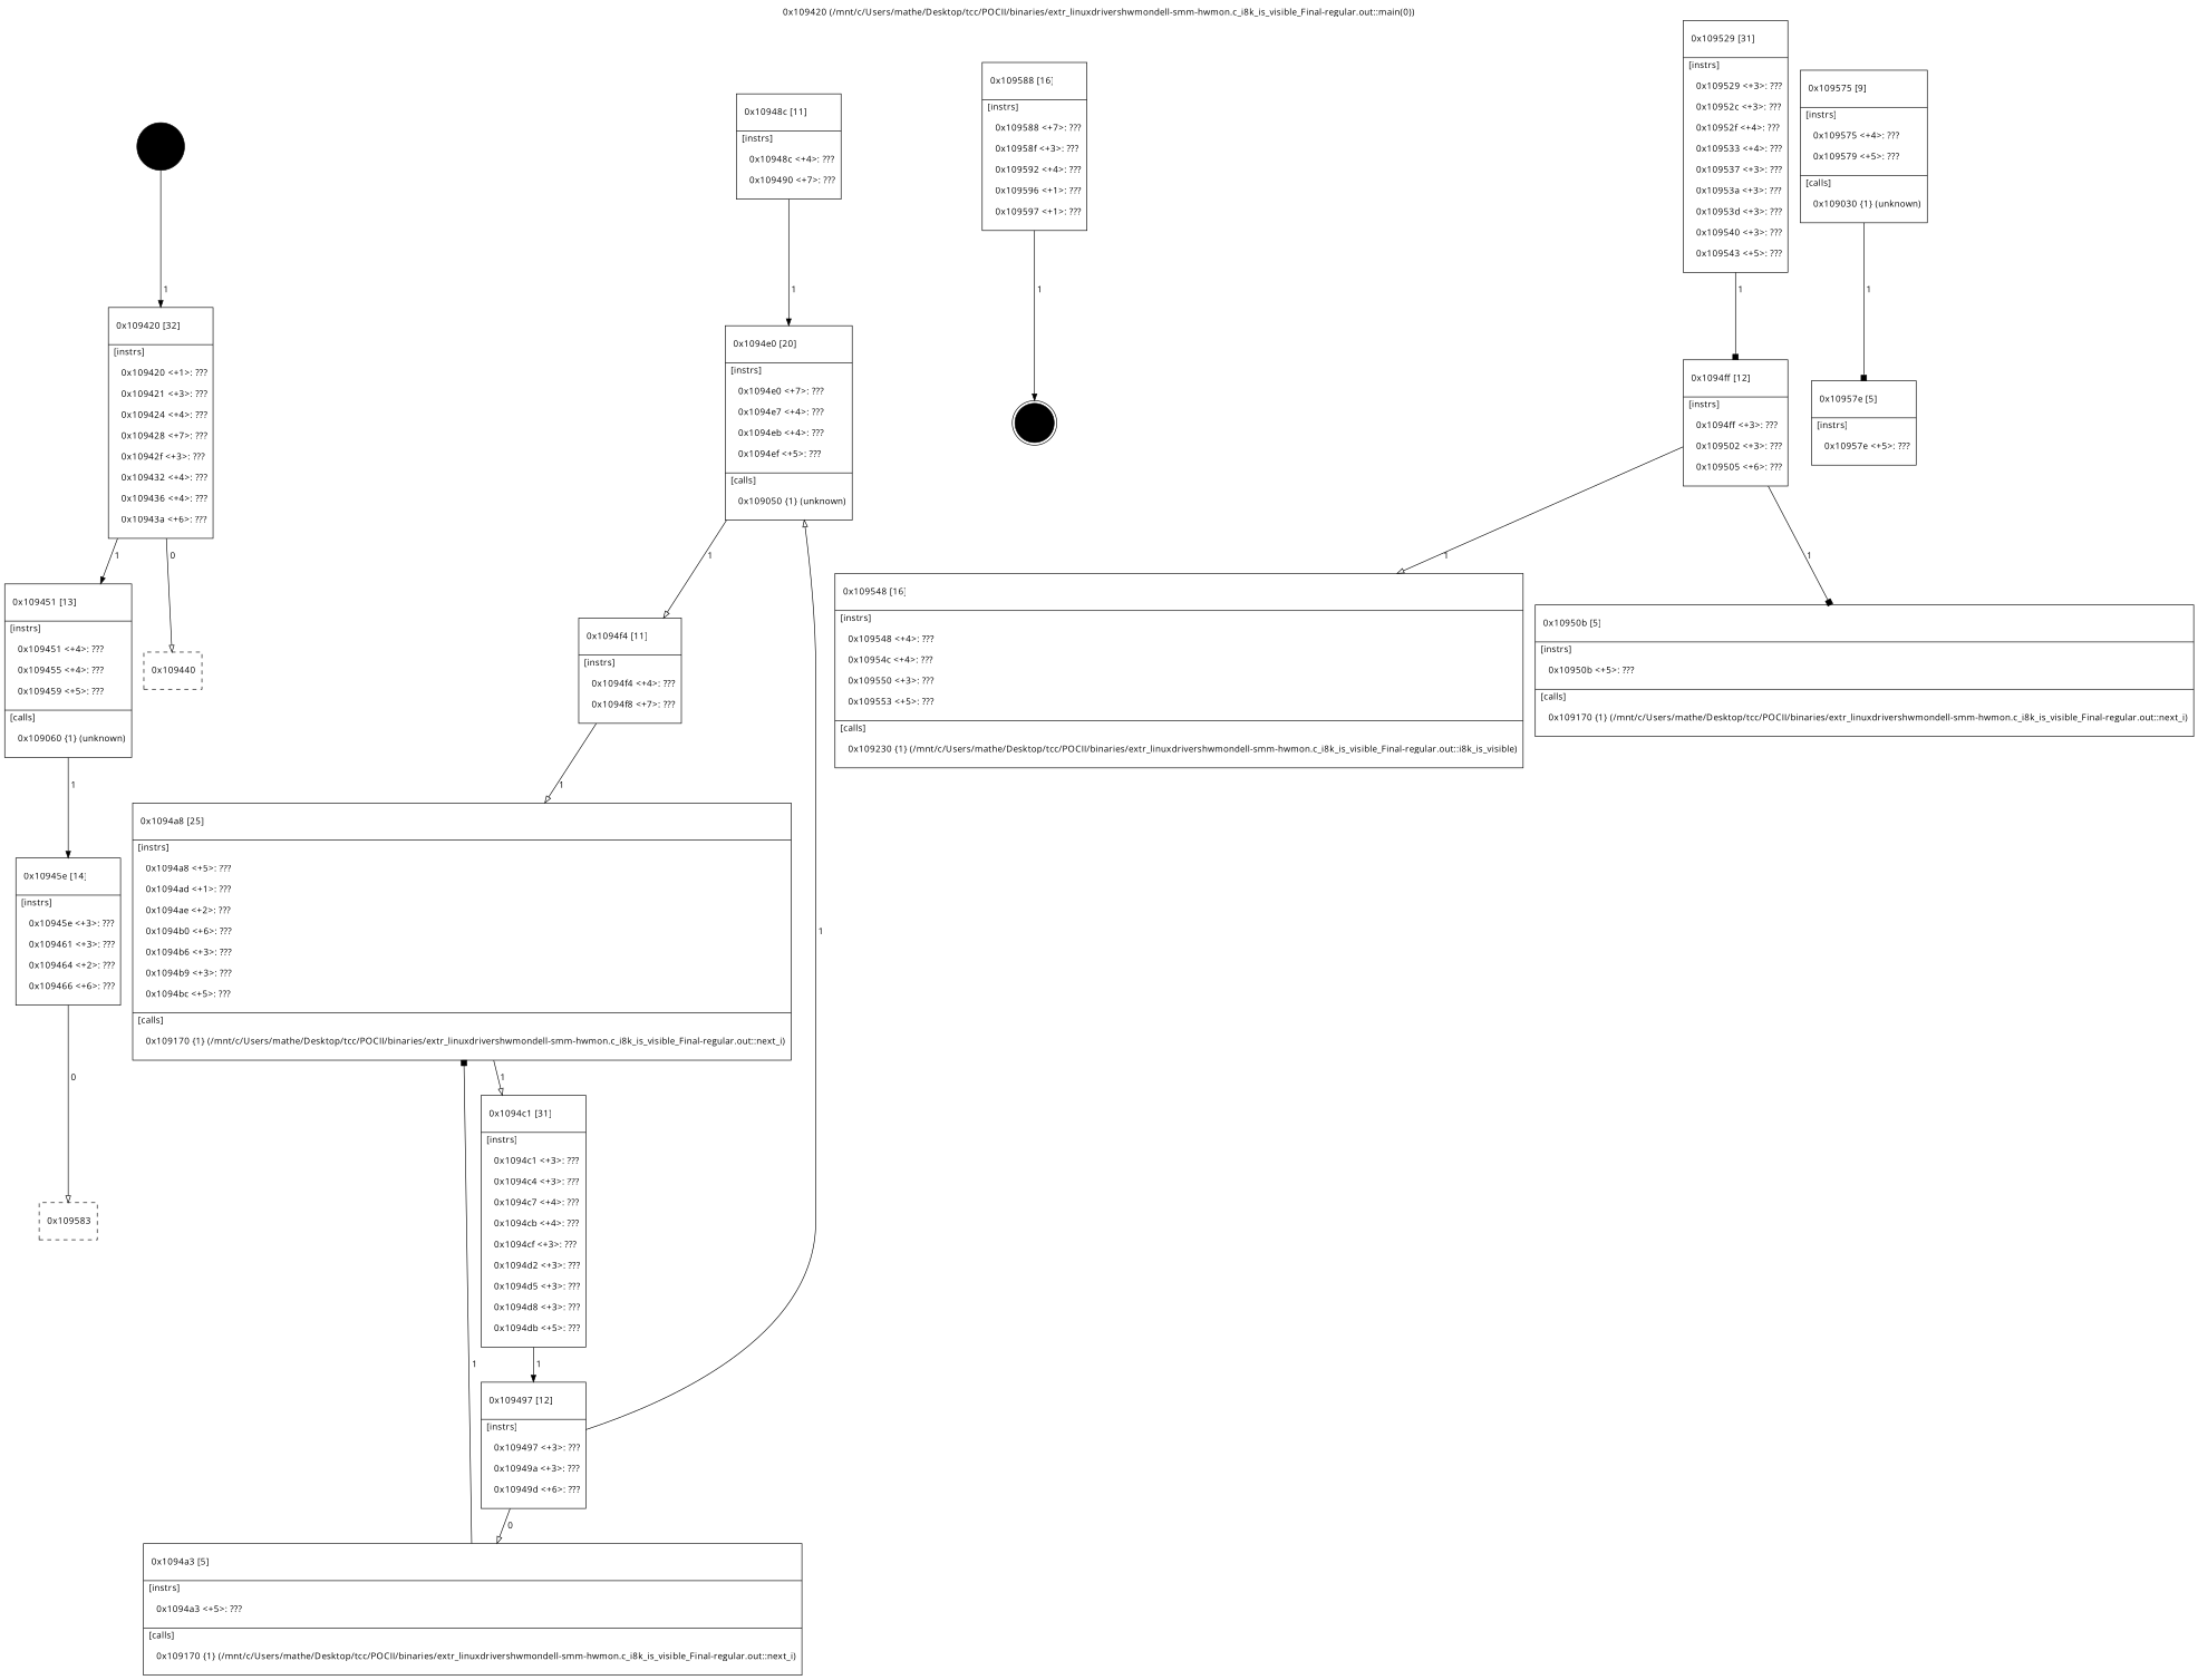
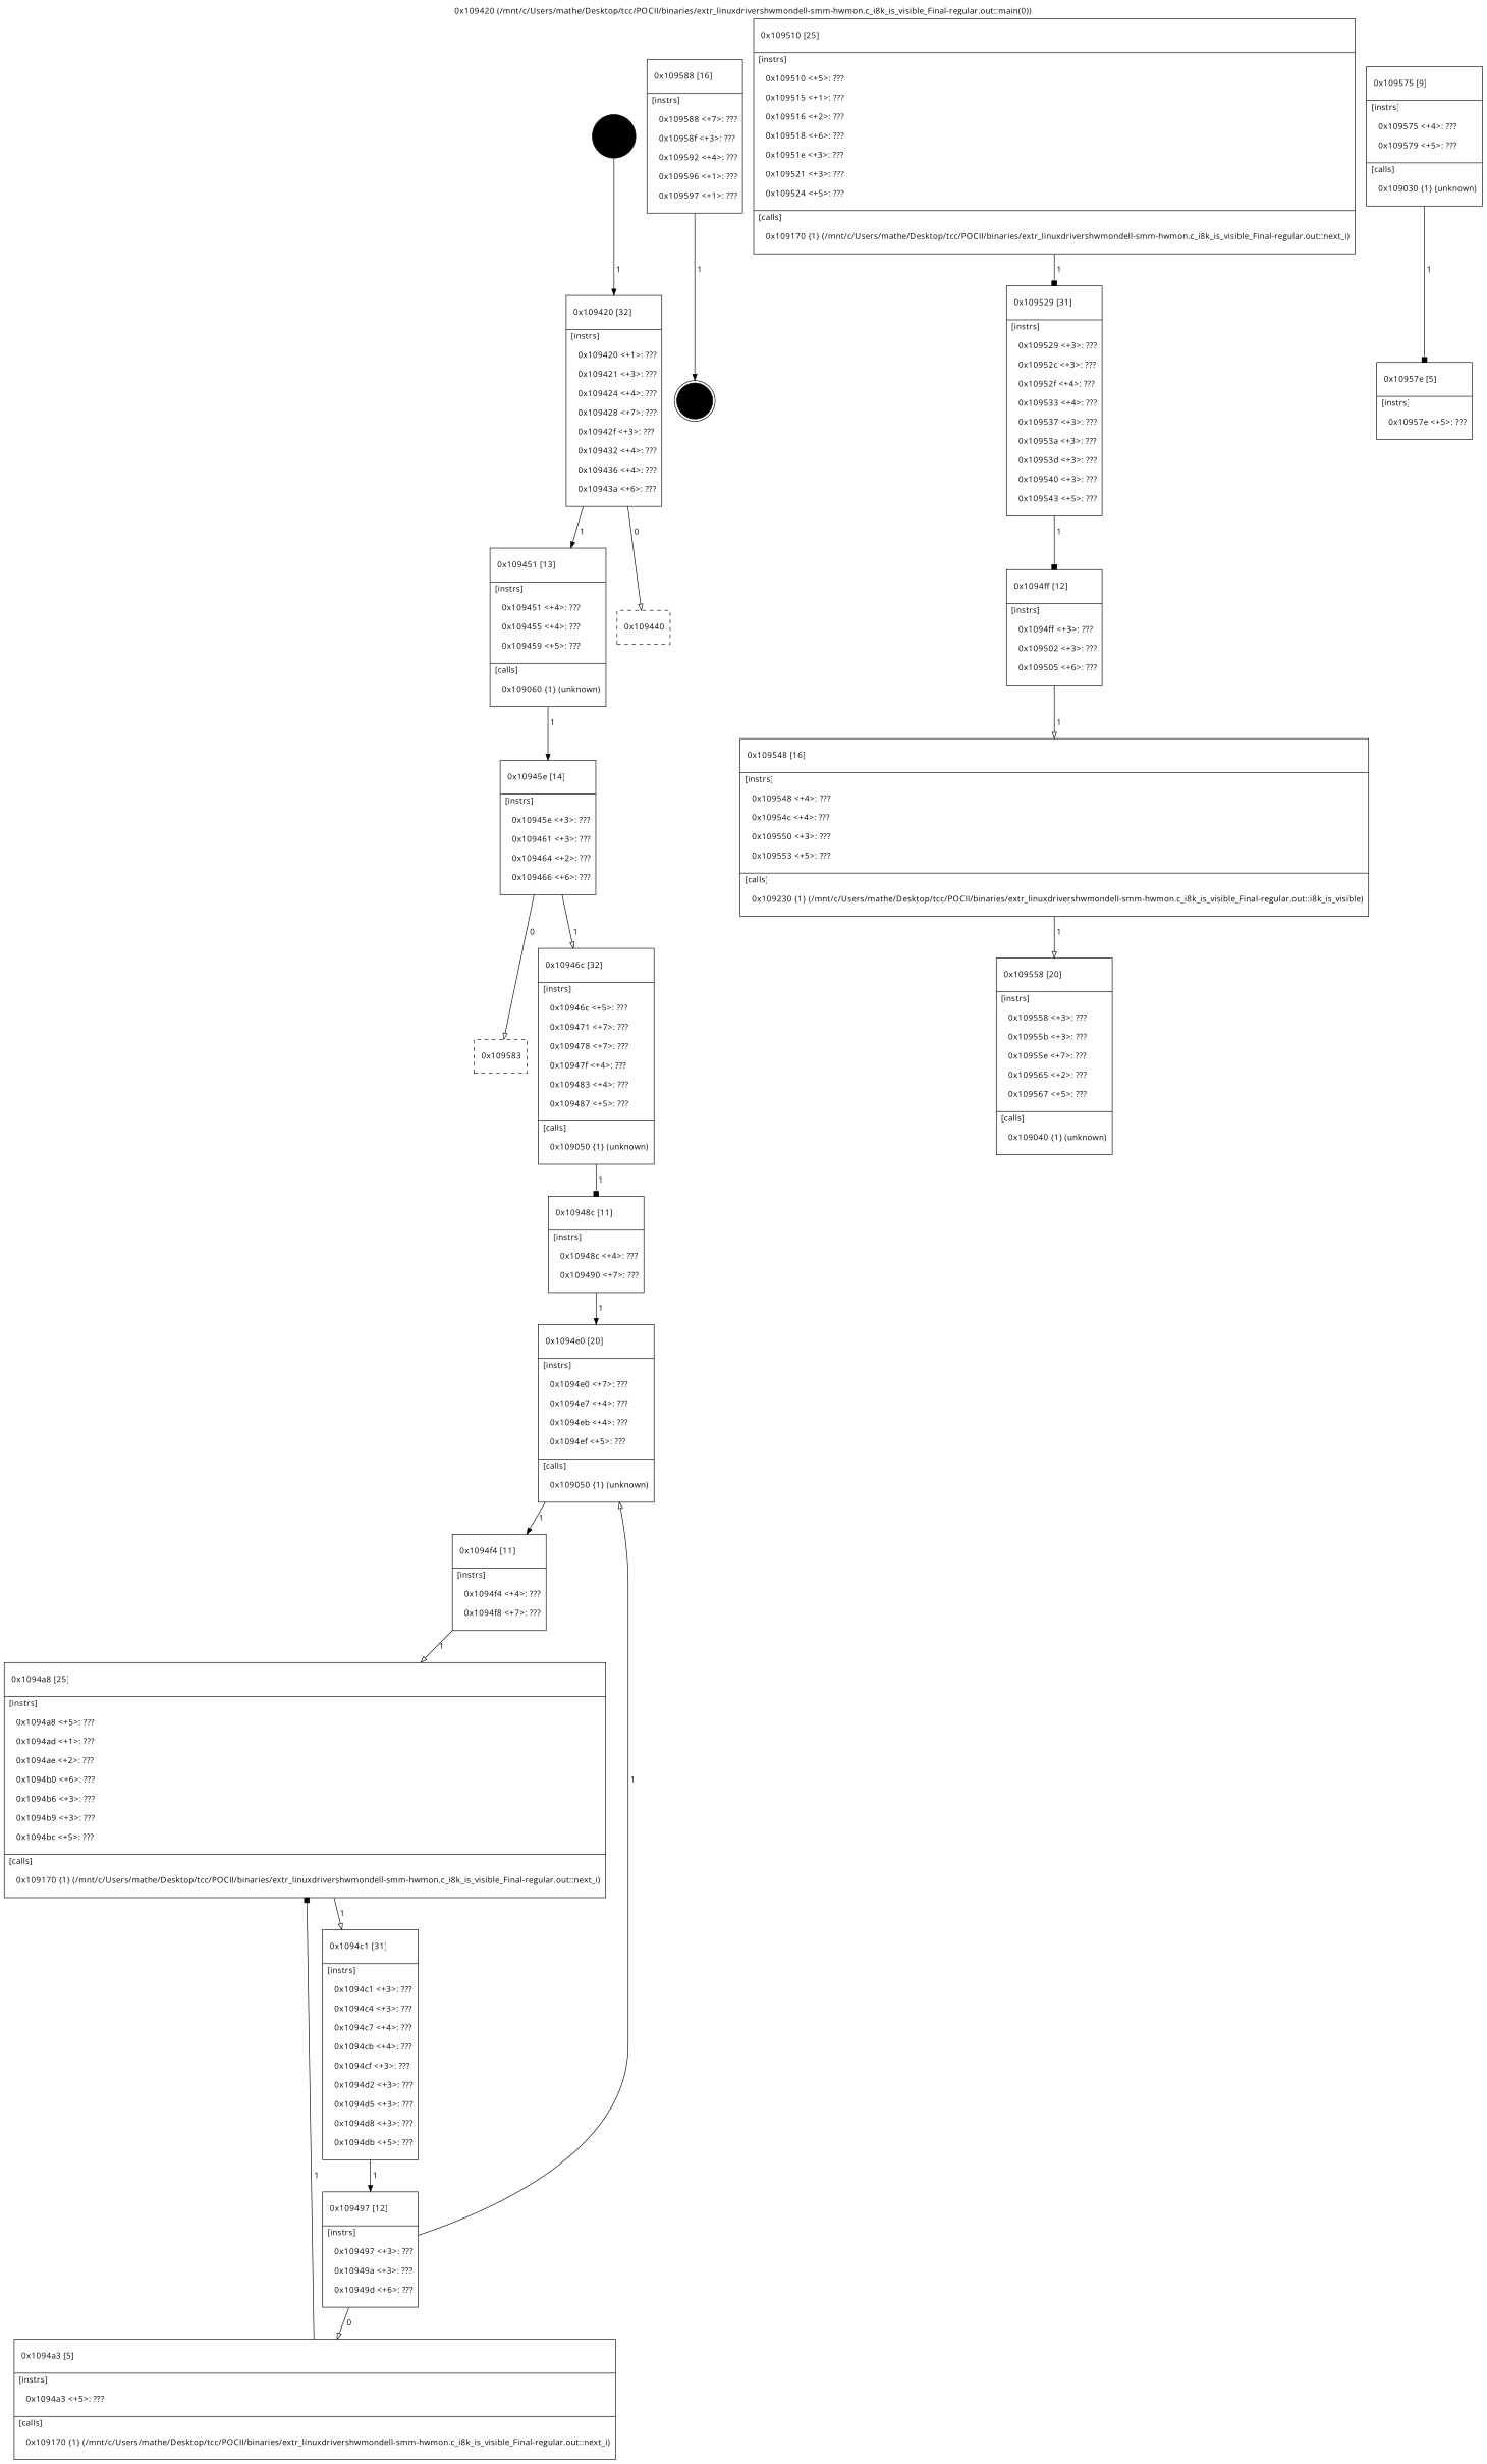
  digraph {
    fontname="Open Sans"
    label="0x109420 (/mnt/c/Users/mathe/Desktop/tcc/POCII/binaries/extr_linuxdrivershwmondell-smm-hwmon.c_i8k_is_visible_Final-regular.out::main(0))"
    labelloc=t
    node [fontname="Open Sans" shape=record]
    edge [arrowhead=onormal fontname="Open Sans"]
    Entry [fillcolor=black height=0.3 shape=circle style=filled width=0.3]
    n2 [label="{\n     0x109420 [32]\l\n     | [instrs]\l\n     &nbsp;&nbsp;0x109420 \<+1\>: ???\l\n     &nbsp;&nbsp;0x109421 \<+3\>: ???\l\n     &nbsp;&nbsp;0x109424 \<+4\>: ???\l\n     &nbsp;&nbsp;0x109428 \<+7\>: ???\l\n     &nbsp;&nbsp;0x10942f \<+3\>: ???\l\n     &nbsp;&nbsp;0x109432 \<+4\>: ???\l\n     &nbsp;&nbsp;0x109436 \<+4\>: ???\l\n     &nbsp;&nbsp;0x10943a \<+6\>: ???\l\n  }"]
    n3 [label="{\n     0x109451 [13]\l\n     | [instrs]\l\n     &nbsp;&nbsp;0x109451 \<+4\>: ???\l\n     &nbsp;&nbsp;0x109455 \<+4\>: ???\l\n     &nbsp;&nbsp;0x109459 \<+5\>: ???\l\n     | [calls]\l\n     &nbsp;&nbsp;0x109060 \{1\} (unknown)\l\n  }"]
    n4 [label="{\n     0x109440\l\n  }" style=dashed]
    n5 [label="{\n     0x10945e [14]\l\n     | [instrs]\l\n     &nbsp;&nbsp;0x10945e \<+3\>: ???\l\n     &nbsp;&nbsp;0x109461 \<+3\>: ???\l\n     &nbsp;&nbsp;0x109464 \<+2\>: ???\l\n     &nbsp;&nbsp;0x109466 \<+6\>: ???\l\n  }"]
    n6 [label="{\n     0x109583\l\n  }" style=dashed]
+   n7 [label="{\n     0x10946c [32]\l\n     | [instrs]\l\n     &nbsp;&nbsp;0x10946c \<+5\>: ???\l\n     &nbsp;&nbsp;0x109471 \<+7\>: ???\l\n     &nbsp;&nbsp;0x109478 \<+7\>: ???\l\n     &nbsp;&nbsp;0x10947f \<+4\>: ???\l\n     &nbsp;&nbsp;0x109483 \<+4\>: ???\l\n     &nbsp;&nbsp;0x109487 \<+5\>: ???\l\n     | [calls]\l\n     &nbsp;&nbsp;0x109050 \{1\} (unknown)\l\n  }"]
    n8 [label="{\n     0x10948c [11]\l\n     | [instrs]\l\n     &nbsp;&nbsp;0x10948c \<+4\>: ???\l\n     &nbsp;&nbsp;0x109490 \<+7\>: ???\l\n  }"]
    n9 [label="{\n     0x1094e0 [20]\l\n     | [instrs]\l\n     &nbsp;&nbsp;0x1094e0 \<+7\>: ???\l\n     &nbsp;&nbsp;0x1094e7 \<+4\>: ???\l\n     &nbsp;&nbsp;0x1094eb \<+4\>: ???\l\n     &nbsp;&nbsp;0x1094ef \<+5\>: ???\l\n     | [calls]\l\n     &nbsp;&nbsp;0x109050 \{1\} (unknown)\l\n  }"]
    Exit [fillcolor=black height=0.3 peripheries=2 shape=circle style=filled width=0.3]
    n11 [label="{\n     0x109497 [12]\l\n     | [instrs]\l\n     &nbsp;&nbsp;0x109497 \<+3\>: ???\l\n     &nbsp;&nbsp;0x10949a \<+3\>: ???\l\n     &nbsp;&nbsp;0x10949d \<+6\>: ???\l\n  }"]
    n12 [label="{\n     0x1094a3 [5]\l\n     | [instrs]\l\n     &nbsp;&nbsp;0x1094a3 \<+5\>: ???\l\n     | [calls]\l\n     &nbsp;&nbsp;0x109170 \{1\} (/mnt/c/Users/mathe/Desktop/tcc/POCII/binaries/extr_linuxdrivershwmondell-smm-hwmon.c_i8k_is_visible_Final-regular.out::next_i)\l\n  }"]
    n13 [label="{\n     0x1094f4 [11]\l\n     | [instrs]\l\n     &nbsp;&nbsp;0x1094f4 \<+4\>: ???\l\n     &nbsp;&nbsp;0x1094f8 \<+7\>: ???\l\n  }"]
    n14 [label="{\n     0x1094a8 [25]\l\n     | [instrs]\l\n     &nbsp;&nbsp;0x1094a8 \<+5\>: ???\l\n     &nbsp;&nbsp;0x1094ad \<+1\>: ???\l\n     &nbsp;&nbsp;0x1094ae \<+2\>: ???\l\n     &nbsp;&nbsp;0x1094b0 \<+6\>: ???\l\n     &nbsp;&nbsp;0x1094b6 \<+3\>: ???\l\n     &nbsp;&nbsp;0x1094b9 \<+3\>: ???\l\n     &nbsp;&nbsp;0x1094bc \<+5\>: ???\l\n     | [calls]\l\n     &nbsp;&nbsp;0x109170 \{1\} (/mnt/c/Users/mathe/Desktop/tcc/POCII/binaries/extr_linuxdrivershwmondell-smm-hwmon.c_i8k_is_visible_Final-regular.out::next_i)\l\n  }"]
    n15 [label="{\n     0x1094c1 [31]\l\n     | [instrs]\l\n     &nbsp;&nbsp;0x1094c1 \<+3\>: ???\l\n     &nbsp;&nbsp;0x1094c4 \<+3\>: ???\l\n     &nbsp;&nbsp;0x1094c7 \<+4\>: ???\l\n     &nbsp;&nbsp;0x1094cb \<+4\>: ???\l\n     &nbsp;&nbsp;0x1094cf \<+3\>: ???\l\n     &nbsp;&nbsp;0x1094d2 \<+3\>: ???\l\n     &nbsp;&nbsp;0x1094d5 \<+3\>: ???\l\n     &nbsp;&nbsp;0x1094d8 \<+3\>: ???\l\n     &nbsp;&nbsp;0x1094db \<+5\>: ???\l\n  }"]
    n16 [label="{\n     0x1094ff [12]\l\n     | [instrs]\l\n     &nbsp;&nbsp;0x1094ff \<+3\>: ???\l\n     &nbsp;&nbsp;0x109502 \<+3\>: ???\l\n     &nbsp;&nbsp;0x109505 \<+6\>: ???\l\n  }"]
    n17 [label="{\n     0x109548 [16]\l\n     | [instrs]\l\n     &nbsp;&nbsp;0x109548 \<+4\>: ???\l\n     &nbsp;&nbsp;0x10954c \<+4\>: ???\l\n     &nbsp;&nbsp;0x109550 \<+3\>: ???\l\n     &nbsp;&nbsp;0x109553 \<+5\>: ???\l\n     | [calls]\l\n     &nbsp;&nbsp;0x109230 \{1\} (/mnt/c/Users/mathe/Desktop/tcc/POCII/binaries/extr_linuxdrivershwmondell-smm-hwmon.c_i8k_is_visible_Final-regular.out::i8k_is_visible)\l\n  }"]
-   n18 [label="{\n     0x10950b [5]\l\n     | [instrs]\l\n     &nbsp;&nbsp;0x10950b \<+5\>: ???\l\n     | [calls]\l\n     &nbsp;&nbsp;0x109170 \{1\} (/mnt/c/Users/mathe/Desktop/tcc/POCII/binaries/extr_linuxdrivershwmondell-smm-hwmon.c_i8k_is_visible_Final-regular.out::next_i)\l\n  }"]
+   n19 [label="{\n     0x109558 [20]\l\n     | [instrs]\l\n     &nbsp;&nbsp;0x109558 \<+3\>: ???\l\n     &nbsp;&nbsp;0x10955b \<+3\>: ???\l\n     &nbsp;&nbsp;0x10955e \<+7\>: ???\l\n     &nbsp;&nbsp;0x109565 \<+2\>: ???\l\n     &nbsp;&nbsp;0x109567 \<+5\>: ???\l\n     | [calls]\l\n     &nbsp;&nbsp;0x109040 \{1\} (unknown)\l\n  }"]
+   n20 [label="{\n     0x109510 [25]\l\n     | [instrs]\l\n     &nbsp;&nbsp;0x109510 \<+5\>: ???\l\n     &nbsp;&nbsp;0x109515 \<+1\>: ???\l\n     &nbsp;&nbsp;0x109516 \<+2\>: ???\l\n     &nbsp;&nbsp;0x109518 \<+6\>: ???\l\n     &nbsp;&nbsp;0x10951e \<+3\>: ???\l\n     &nbsp;&nbsp;0x109521 \<+3\>: ???\l\n     &nbsp;&nbsp;0x109524 \<+5\>: ???\l\n     | [calls]\l\n     &nbsp;&nbsp;0x109170 \{1\} (/mnt/c/Users/mathe/Desktop/tcc/POCII/binaries/extr_linuxdrivershwmondell-smm-hwmon.c_i8k_is_visible_Final-regular.out::next_i)\l\n  }"]
    n21 [label="{\n     0x109529 [31]\l\n     | [instrs]\l\n     &nbsp;&nbsp;0x109529 \<+3\>: ???\l\n     &nbsp;&nbsp;0x10952c \<+3\>: ???\l\n     &nbsp;&nbsp;0x10952f \<+4\>: ???\l\n     &nbsp;&nbsp;0x109533 \<+4\>: ???\l\n     &nbsp;&nbsp;0x109537 \<+3\>: ???\l\n     &nbsp;&nbsp;0x10953a \<+3\>: ???\l\n     &nbsp;&nbsp;0x10953d \<+3\>: ???\l\n     &nbsp;&nbsp;0x109540 \<+3\>: ???\l\n     &nbsp;&nbsp;0x109543 \<+5\>: ???\l\n  }"]
    n22 [label="{\n     0x109575 [9]\l\n     | [instrs]\l\n     &nbsp;&nbsp;0x109575 \<+4\>: ???\l\n     &nbsp;&nbsp;0x109579 \<+5\>: ???\l\n     | [calls]\l\n     &nbsp;&nbsp;0x109030 \{1\} (unknown)\l\n  }"]
    n23 [label="{\n     0x10957e [5]\l\n     | [instrs]\l\n     &nbsp;&nbsp;0x10957e \<+5\>: ???\l\n  }"]
    n24 [label="{\n     0x109588 [16]\l\n     | [instrs]\l\n     &nbsp;&nbsp;0x109588 \<+7\>: ???\l\n     &nbsp;&nbsp;0x10958f \<+3\>: ???\l\n     &nbsp;&nbsp;0x109592 \<+4\>: ???\l\n     &nbsp;&nbsp;0x109596 \<+1\>: ???\l\n     &nbsp;&nbsp;0x109597 \<+1\>: ???\l\n  }"]
    Entry -> n2 [arrowhead=normal label=" 1"]
    n2 -> n3 [arrowhead=normal label=" 1"]
    n2 -> n4 [label=" 0"]
    n3 -> n5 [arrowhead=normal label=" 1"]
    n5 -> n6 [label=" 0"]
+   n5 -> n7 [label=" 1"]
+   n7 -> n8 [arrowhead=box label=" 1"]
    n8 -> n9 [arrowhead=normal label=" 1"]
-   n9 -> n13 [label=" 1"]
+   n9 -> n13 [arrowhead=normal label=" 1"]
    n11 -> n9 [label=" 1"]
    n11 -> n12 [label=" 0"]
    n12 -> n14 [arrowhead=box label=" 1"]
    n13 -> n14 [label=" 1"]
    n14 -> n15 [label=" 1"]
    n15 -> n11 [arrowhead=normal label=" 1"]
    n16 -> n17 [label=" 1"]
-   n16 -> n18 [arrowhead=box label=" 1"]
+   n17 -> n19 [label=" 1"]
+   n20 -> n21 [arrowhead=box label=" 1"]
    n21 -> n16 [arrowhead=box label=" 1"]
    n22 -> n23 [arrowhead=box label=" 1"]
    n24 -> Exit [arrowhead=normal label=" 1"]
  }
